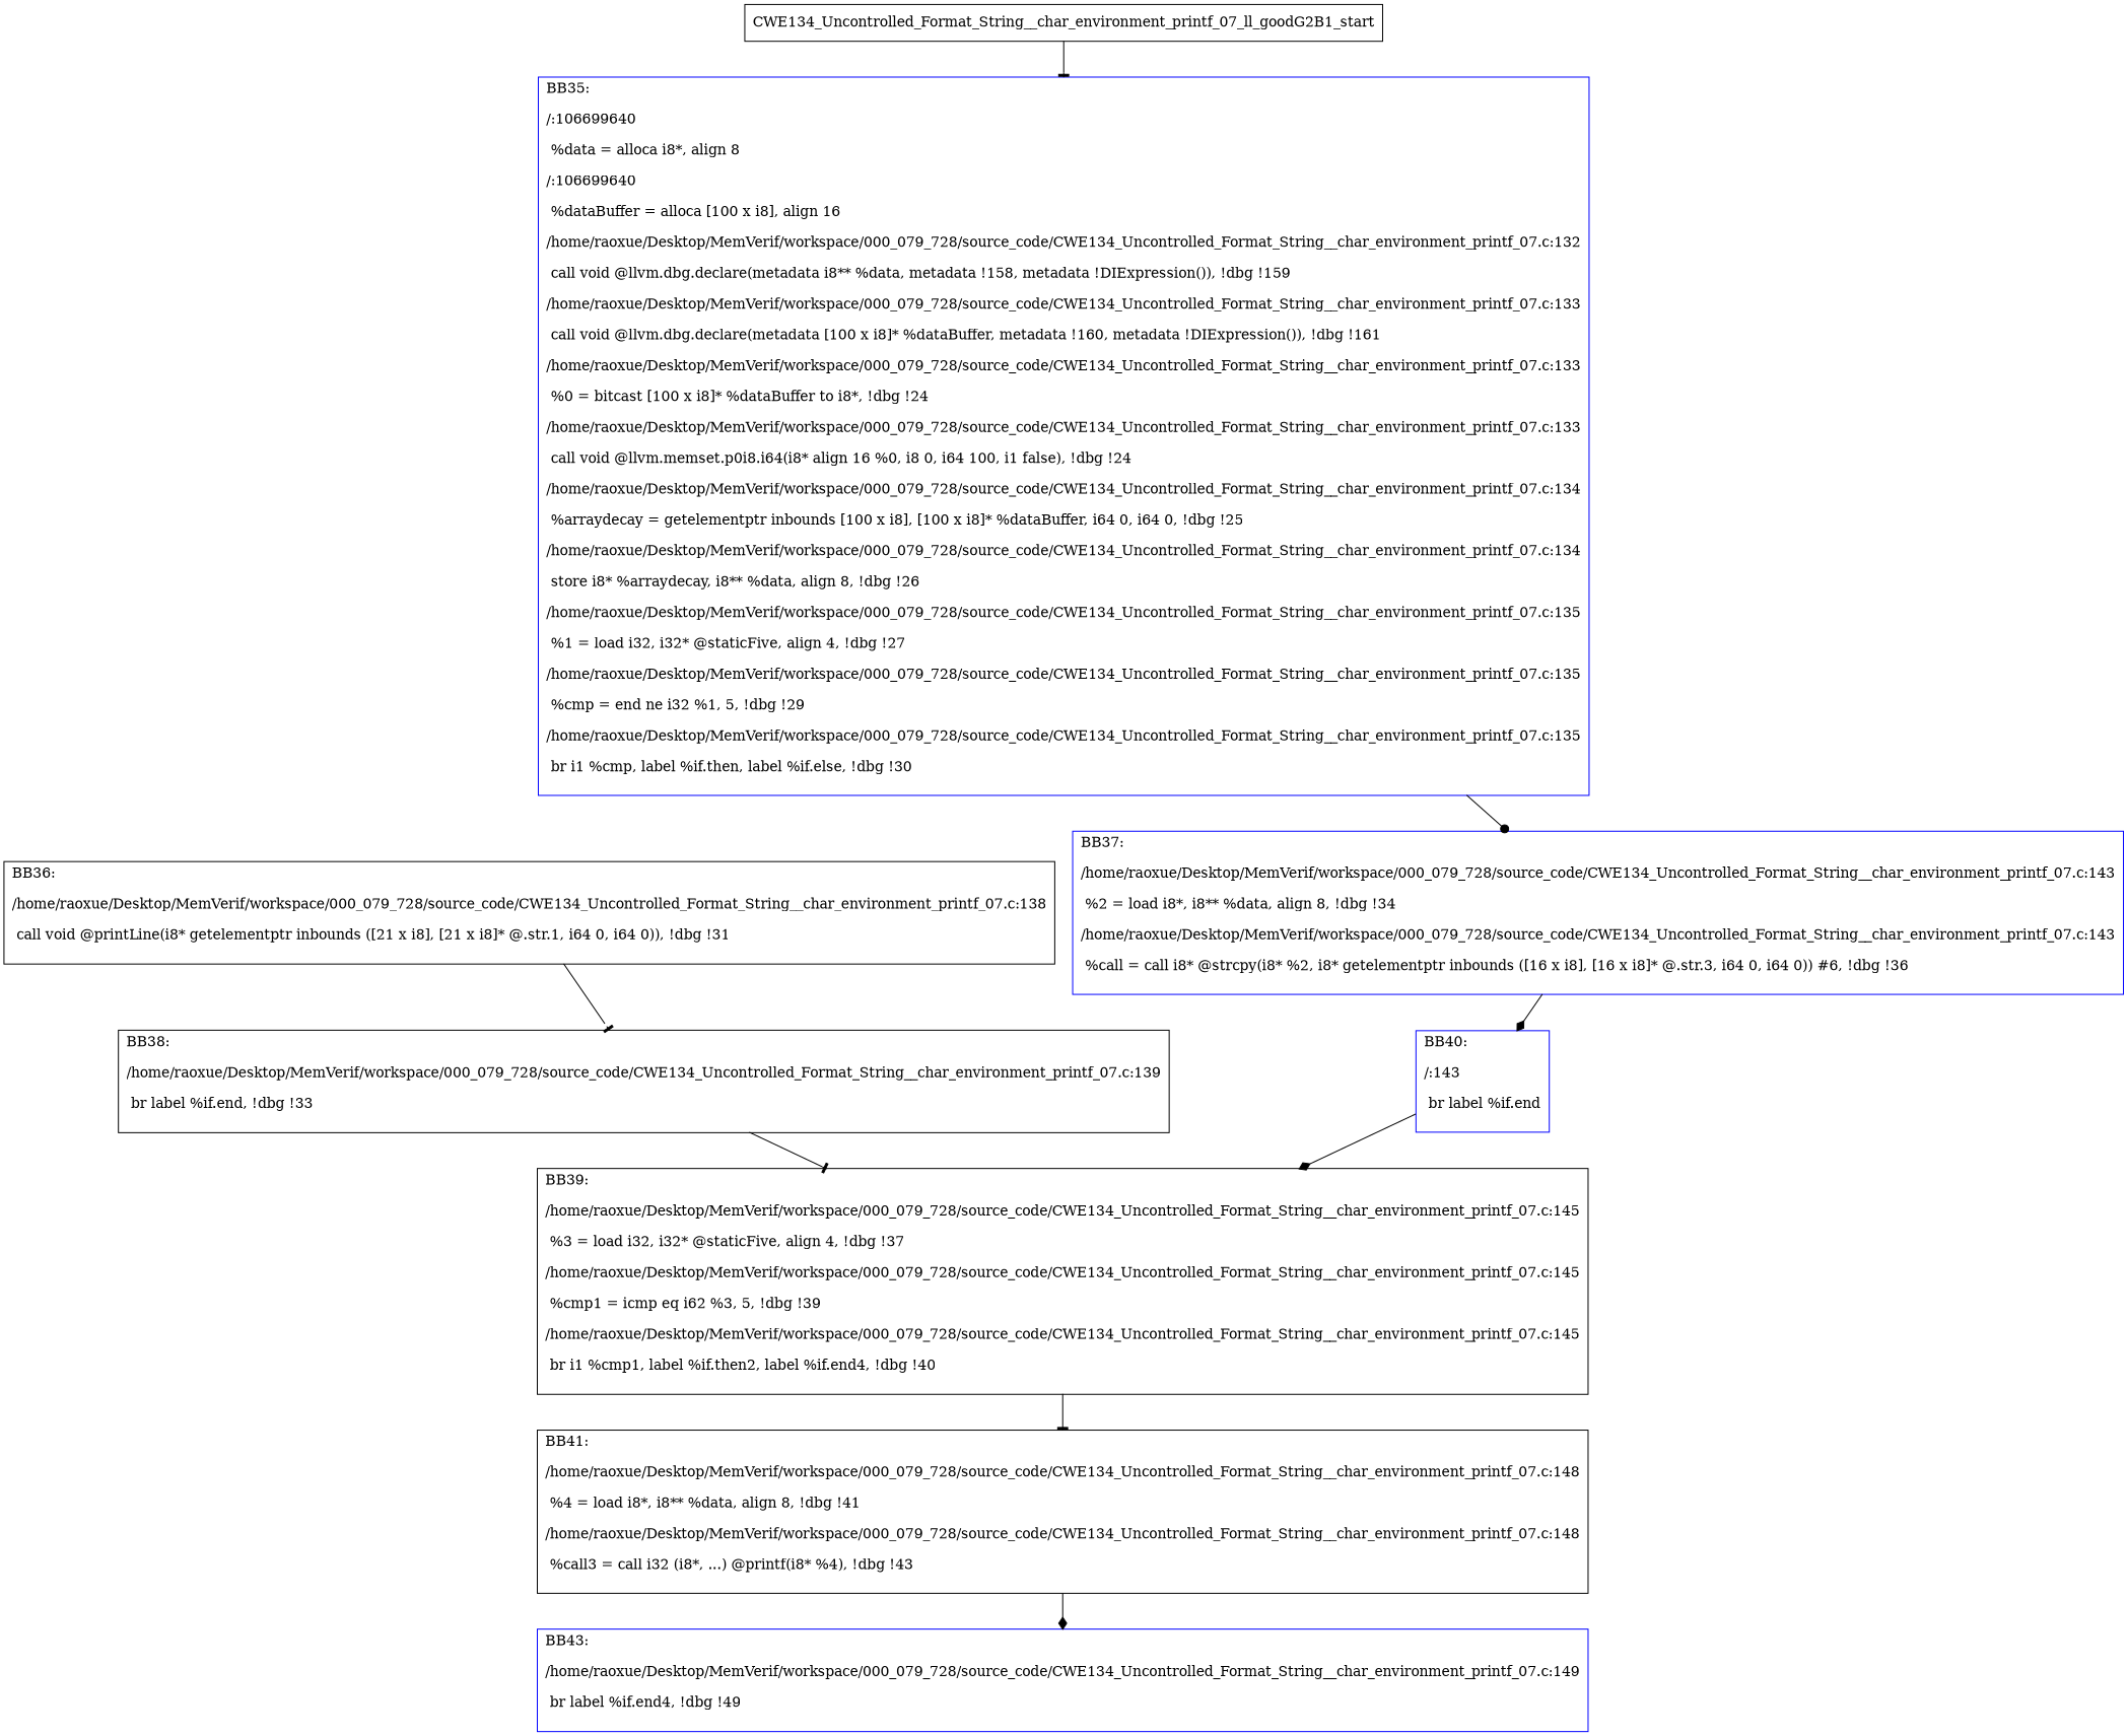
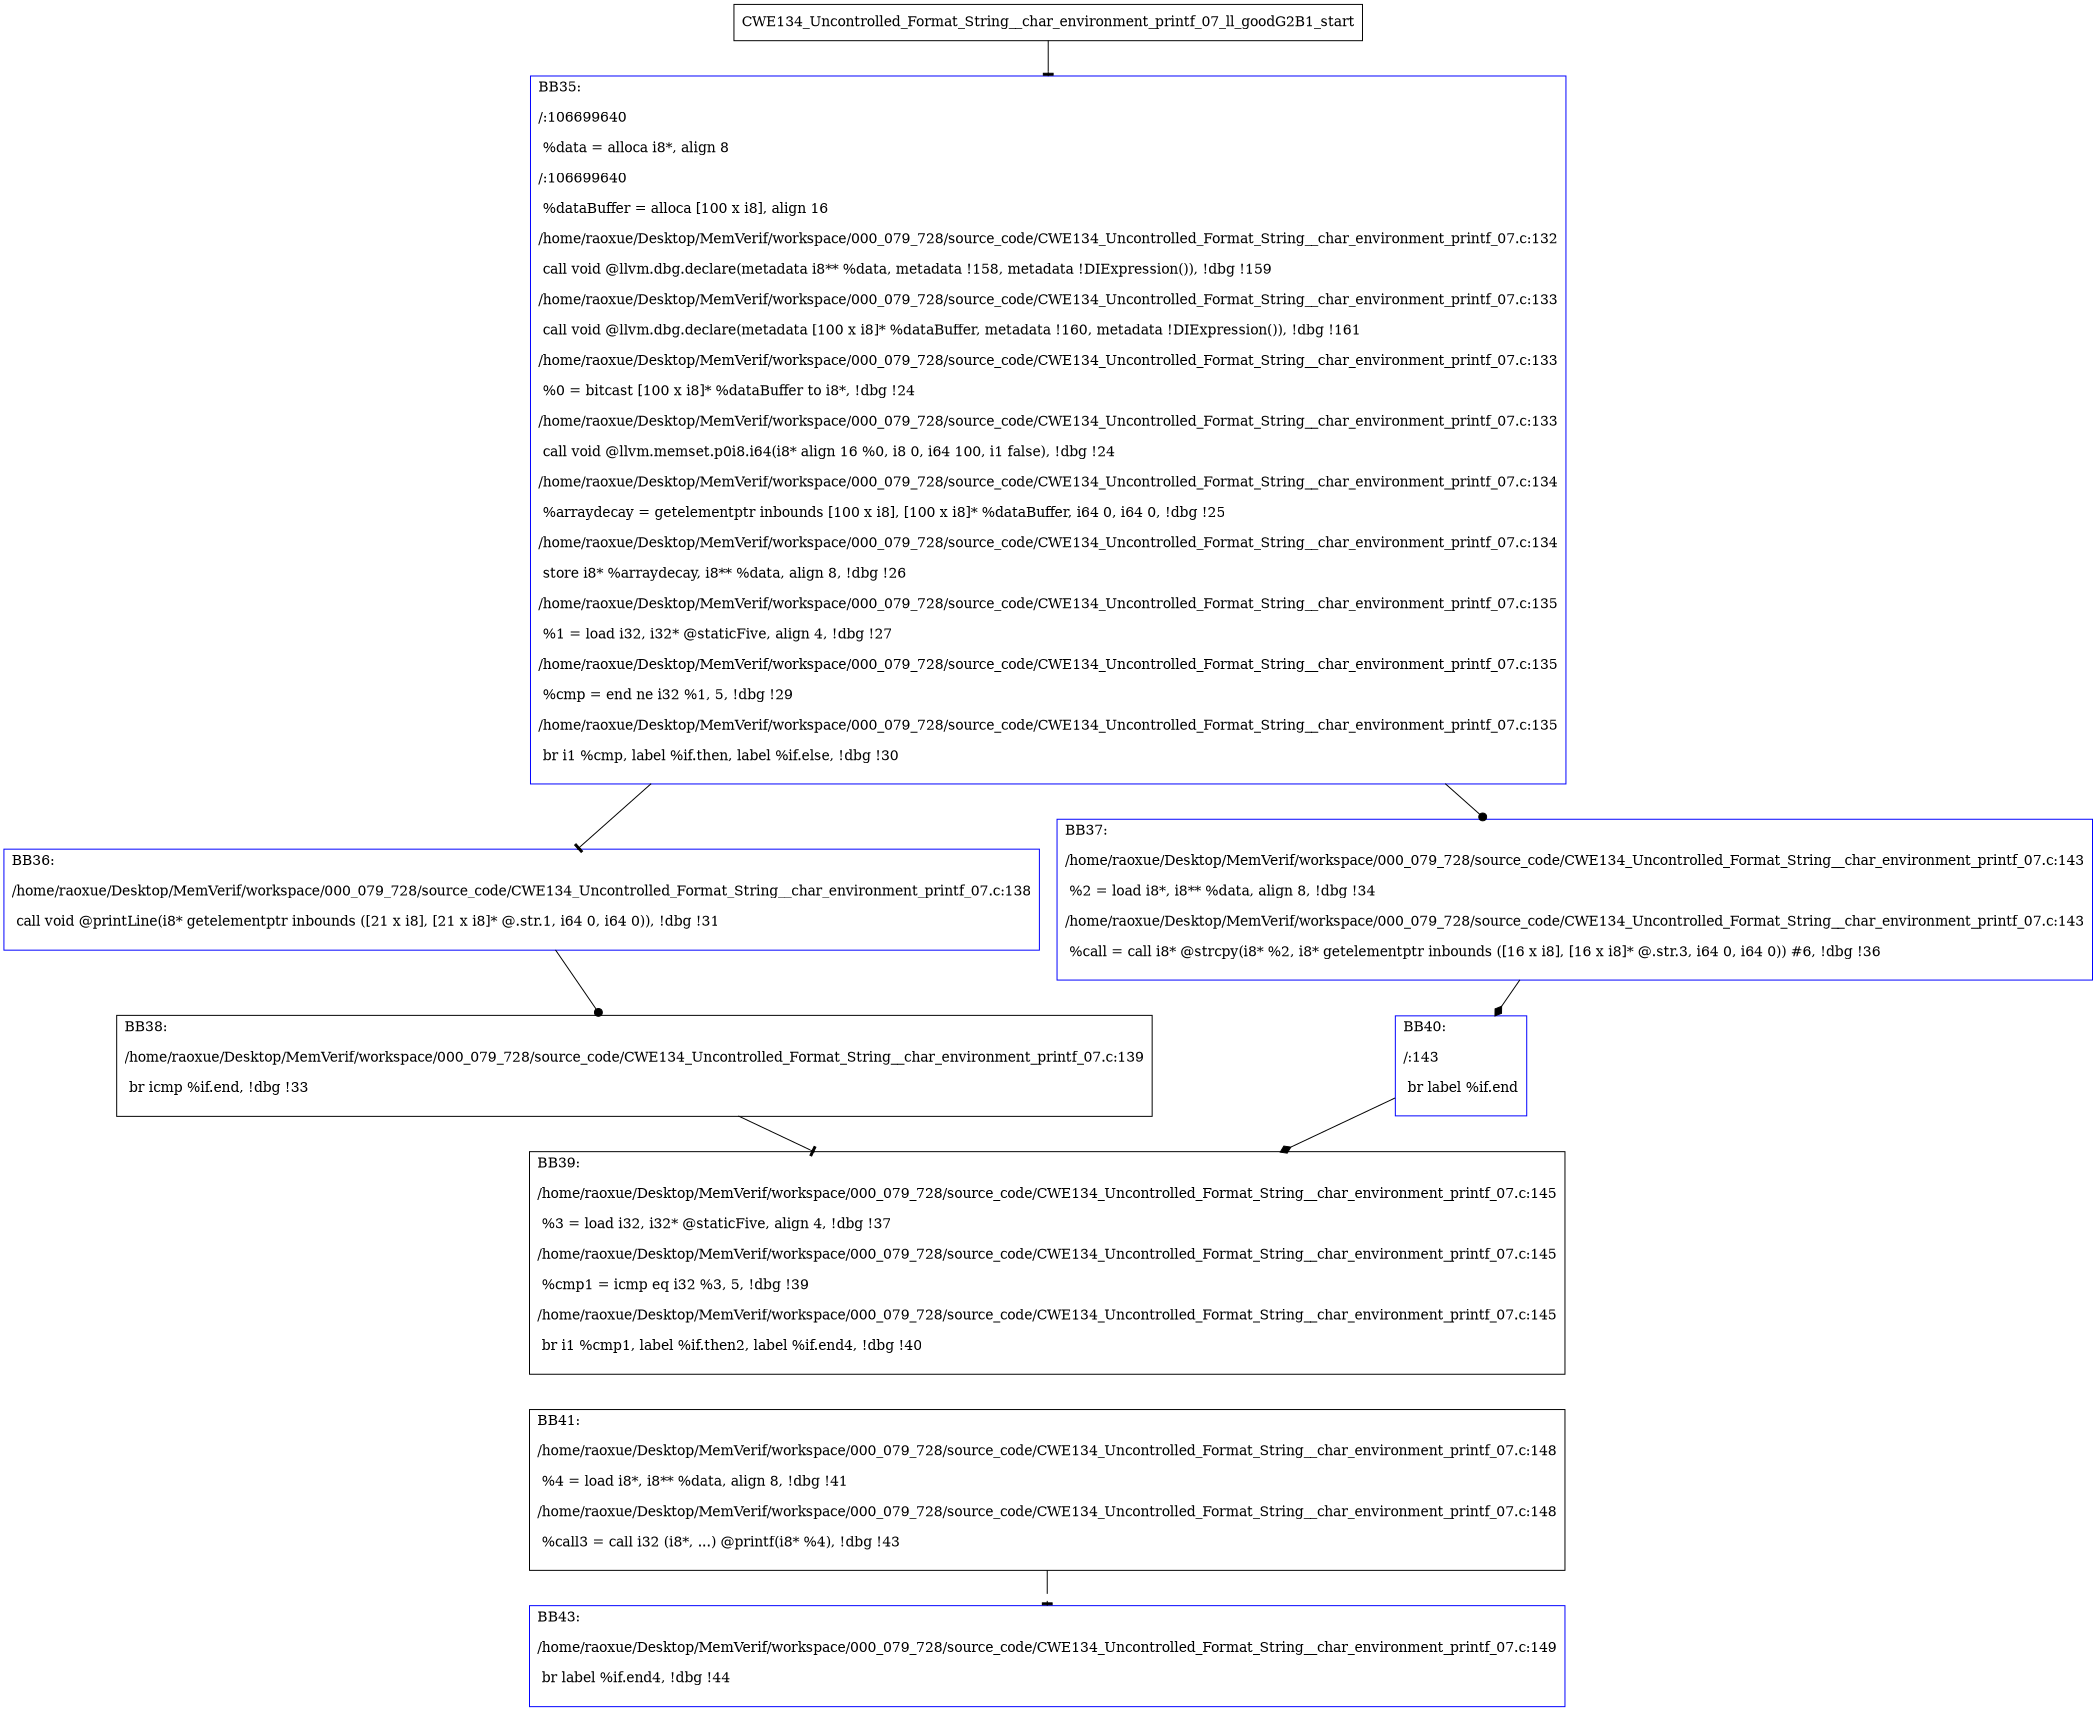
  digraph {
    node [color=black shape=record]
    edge [arrowhead=tee]
    n1 [label="{CWE134_Uncontrolled_Format_String__char_environment_printf_07_ll_goodG2B1_start}"]
    n2 [color=blue label="{BB35:\l\l/:106699640\l\n  %data = alloca i8*, align 8\l\n/:106699640\l\n  %dataBuffer = alloca [100 x i8], align 16\l\n/home/raoxue/Desktop/MemVerif/workspace/000_079_728/source_code/CWE134_Uncontrolled_Format_String__char_environment_printf_07.c:132\l\n  call void @llvm.dbg.declare(metadata i8** %data, metadata !158, metadata !DIExpression()), !dbg !159\l\n/home/raoxue/Desktop/MemVerif/workspace/000_079_728/source_code/CWE134_Uncontrolled_Format_String__char_environment_printf_07.c:133\l\n  call void @llvm.dbg.declare(metadata [100 x i8]* %dataBuffer, metadata !160, metadata !DIExpression()), !dbg !161\l\n/home/raoxue/Desktop/MemVerif/workspace/000_079_728/source_code/CWE134_Uncontrolled_Format_String__char_environment_printf_07.c:133\l\n  %0 = bitcast [100 x i8]* %dataBuffer to i8*, !dbg !24\l\n/home/raoxue/Desktop/MemVerif/workspace/000_079_728/source_code/CWE134_Uncontrolled_Format_String__char_environment_printf_07.c:133\l\n  call void @llvm.memset.p0i8.i64(i8* align 16 %0, i8 0, i64 100, i1 false), !dbg !24\l\n/home/raoxue/Desktop/MemVerif/workspace/000_079_728/source_code/CWE134_Uncontrolled_Format_String__char_environment_printf_07.c:134\l\n  %arraydecay = getelementptr inbounds [100 x i8], [100 x i8]* %dataBuffer, i64 0, i64 0, !dbg !25\l\n/home/raoxue/Desktop/MemVerif/workspace/000_079_728/source_code/CWE134_Uncontrolled_Format_String__char_environment_printf_07.c:134\l\n  store i8* %arraydecay, i8** %data, align 8, !dbg !26\l\n/home/raoxue/Desktop/MemVerif/workspace/000_079_728/source_code/CWE134_Uncontrolled_Format_String__char_environment_printf_07.c:135\l\n  %1 = load i32, i32* @staticFive, align 4, !dbg !27\l\n/home/raoxue/Desktop/MemVerif/workspace/000_079_728/source_code/CWE134_Uncontrolled_Format_String__char_environment_printf_07.c:135\l\n  %cmp = end ne i32 %1, 5, !dbg !29\l\n/home/raoxue/Desktop/MemVerif/workspace/000_079_728/source_code/CWE134_Uncontrolled_Format_String__char_environment_printf_07.c:135\l\n  br i1 %cmp, label %if.then, label %if.else, !dbg !30\l\n}"]
-   n3 [label="{BB36:\l\l/home/raoxue/Desktop/MemVerif/workspace/000_079_728/source_code/CWE134_Uncontrolled_Format_String__char_environment_printf_07.c:138\l\n  call void @printLine(i8* getelementptr inbounds ([21 x i8], [21 x i8]* @.str.1, i64 0, i64 0)), !dbg !31\l\n}"]
+   n3 [color=blue label="{BB36:\l\l/home/raoxue/Desktop/MemVerif/workspace/000_079_728/source_code/CWE134_Uncontrolled_Format_String__char_environment_printf_07.c:138\l\n  call void @printLine(i8* getelementptr inbounds ([21 x i8], [21 x i8]* @.str.1, i64 0, i64 0)), !dbg !31\l\n}"]
    n4 [color=blue label="{BB37:\l\l/home/raoxue/Desktop/MemVerif/workspace/000_079_728/source_code/CWE134_Uncontrolled_Format_String__char_environment_printf_07.c:143\l\n  %2 = load i8*, i8** %data, align 8, !dbg !34\l\n/home/raoxue/Desktop/MemVerif/workspace/000_079_728/source_code/CWE134_Uncontrolled_Format_String__char_environment_printf_07.c:143\l\n  %call = call i8* @strcpy(i8* %2, i8* getelementptr inbounds ([16 x i8], [16 x i8]* @.str.3, i64 0, i64 0)) #6, !dbg !36\l\n}"]
-   n5 [label="{BB38:\l\l/home/raoxue/Desktop/MemVerif/workspace/000_079_728/source_code/CWE134_Uncontrolled_Format_String__char_environment_printf_07.c:139\l\n  br label %if.end, !dbg !33\l\n}"]
+   n5 [label="{BB38:\l\l/home/raoxue/Desktop/MemVerif/workspace/000_079_728/source_code/CWE134_Uncontrolled_Format_String__char_environment_printf_07.c:139\l\n  br icmp %if.end, !dbg !33\l\n}"]
    n6 [color=blue label="{BB40:\l\l/:143\l\n  br label %if.end\l\n}"]
-   n7 [label="{BB39:\l\l/home/raoxue/Desktop/MemVerif/workspace/000_079_728/source_code/CWE134_Uncontrolled_Format_String__char_environment_printf_07.c:145\l\n  %3 = load i32, i32* @staticFive, align 4, !dbg !37\l\n/home/raoxue/Desktop/MemVerif/workspace/000_079_728/source_code/CWE134_Uncontrolled_Format_String__char_environment_printf_07.c:145\l\n  %cmp1 = icmp eq i62 %3, 5, !dbg !39\l\n/home/raoxue/Desktop/MemVerif/workspace/000_079_728/source_code/CWE134_Uncontrolled_Format_String__char_environment_printf_07.c:145\l\n  br i1 %cmp1, label %if.then2, label %if.end4, !dbg !40\l\n}"]
+   n7 [label="{BB39:\l\l/home/raoxue/Desktop/MemVerif/workspace/000_079_728/source_code/CWE134_Uncontrolled_Format_String__char_environment_printf_07.c:145\l\n  %3 = load i32, i32* @staticFive, align 4, !dbg !37\l\n/home/raoxue/Desktop/MemVerif/workspace/000_079_728/source_code/CWE134_Uncontrolled_Format_String__char_environment_printf_07.c:145\l\n  %cmp1 = icmp eq i32 %3, 5, !dbg !39\l\n/home/raoxue/Desktop/MemVerif/workspace/000_079_728/source_code/CWE134_Uncontrolled_Format_String__char_environment_printf_07.c:145\l\n  br i1 %cmp1, label %if.then2, label %if.end4, !dbg !40\l\n}"]
    n8 [label="{BB41:\l\l/home/raoxue/Desktop/MemVerif/workspace/000_079_728/source_code/CWE134_Uncontrolled_Format_String__char_environment_printf_07.c:148\l\n  %4 = load i8*, i8** %data, align 8, !dbg !41\l\n/home/raoxue/Desktop/MemVerif/workspace/000_079_728/source_code/CWE134_Uncontrolled_Format_String__char_environment_printf_07.c:148\l\n  %call3 = call i32 (i8*, ...) @printf(i8* %4), !dbg !43\l\n}"]
-   n9 [color=blue label="{BB43:\l\l/home/raoxue/Desktop/MemVerif/workspace/000_079_728/source_code/CWE134_Uncontrolled_Format_String__char_environment_printf_07.c:149\l\n  br label %if.end4, !dbg !49\l\n}"]
+   n9 [color=blue label="{BB43:\l\l/home/raoxue/Desktop/MemVerif/workspace/000_079_728/source_code/CWE134_Uncontrolled_Format_String__char_environment_printf_07.c:149\l\n  br label %if.end4, !dbg !44\l\n}"]
    n1 -> n2
+   n2 -> n3
    n2 -> n4 [arrowhead=dot]
-   n3 -> n5
+   n3 -> n5 [arrowhead=dot]
    n4 -> n6 [arrowhead=diamond]
    n5 -> n7
    n6 -> n7 [arrowhead=diamond]
-   n7 -> n8
-   n8 -> n9 [arrowhead=diamond]
+   n8 -> n9
  }
